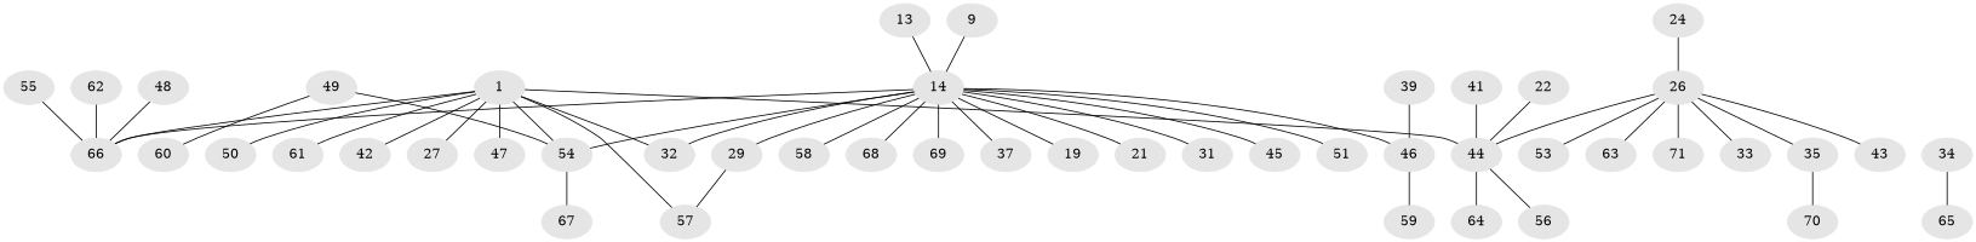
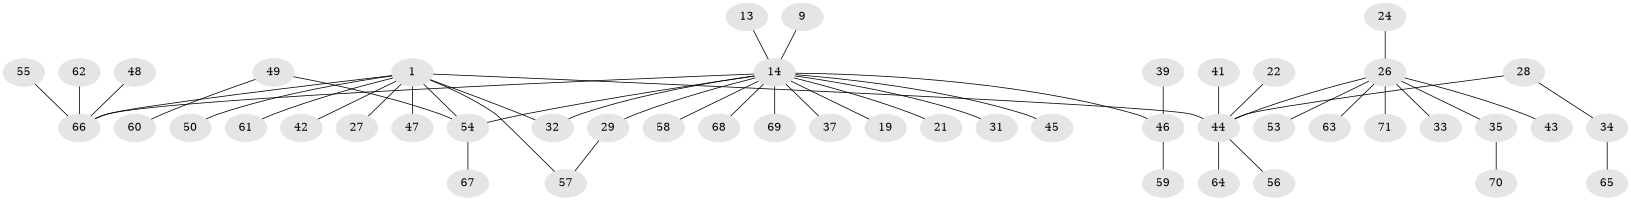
  graph {
    node [color=gray90 style=filled]
    n1 [label=42]
    1
    27
    32 [super="+2"]
    44 [super="+8"]
    47
    50
    54 [super="+38+6+25"]
    57
    61
    66 [super="+15+20"]
    37 [super="+17"]
    56
    64
    67
    14 [super="+10+5+7"]
    19
    21
    29
    31
    45
    46 [super="+18"]
-   51
    58 [super="+52"]
    68
    69
    9
    13
    59
    62 [super="+42"]
    22
    26 [super="+23"]
    33
    35
    43
    53
    63
    71 [super="+40"]
    24
    70
+   28
    n42 [label=34]
    65
    39
    41
    48
    49
    60
    55
    1 -- n1
    1 -- 27
    1 -- 32
    1 -- 44 [weight=2]
    1 -- 47
    1 -- 50
    1 -- 54
    1 -- 57
    1 -- 61
    1 -- 66
    44 -- 56
    44 -- 64
    54 -- 67
    14 -- 32
    14 -- 54
    14 -- 66
    14 -- 37
    14 -- 19
    14 -- 21
    14 -- 29
    14 -- 31
    14 -- 45
    14 -- 46
-   14 -- 51
    14 -- 58 [weight=2]
    14 -- 68
    14 -- 69
    29 -- 57
    46 -- 59
    9 -- 14
    13 -- 14
    62 -- 66
    22 -- 44
    26 -- 44
    26 -- 33
    26 -- 35
    26 -- 43
    26 -- 53
    26 -- 63
    26 -- 71 [weight=2]
    35 -- 70
    24 -- 26
+   28 -- 44
+   28 -- n42
    n42 -- 65
    39 -- 46
    41 -- 44
    48 -- 66
    49 -- 54
    49 -- 60
    55 -- 66
  }
